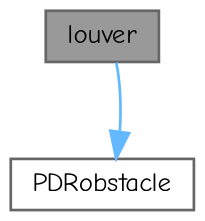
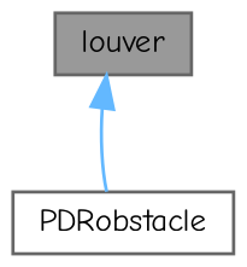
  digraph {
    fontname="Comic Neue"
    node [color=gray40 fontname="Comic Neue" fontsize=10 shape=box style=filled]
    n1 [fillcolor=grey60 fontcolor=black height=0.2 label=louver width=0.4]
    n2 [fillcolor=white height=0.2 label=PDRobstacle width=0.4]
-   n2 -> n1 [color=steelblue1 dir=back fontname="Comic Neue" fontsize=10 labelfontname=Helvetica labelfontsize=10 style=solid]
+   n1 -> n2 [color=steelblue1 dir=back fontname="Comic Neue" fontsize=10 labelfontname=Helvetica labelfontsize=10 style=solid]
  }
